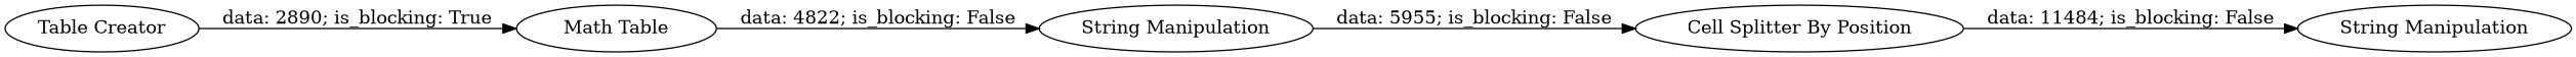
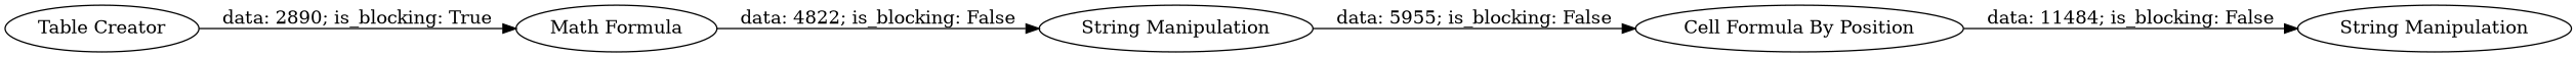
  digraph {
    rankdir=LR
    n1 [label="String Manipulation"]
-   n2 [label="Cell Splitter By Position"]
+   n2 [label="Cell Formula By Position"]
    n3 [label="String Manipulation"]
-   n4 [label="Math Table"]
+   n4 [label="Math Formula"]
    n5 [label="Table Creator"]
    n1 -> n2 [label="data: 5955; is_blocking: False"]
    n2 -> n3 [label="data: 11484; is_blocking: False"]
    n4 -> n1 [label="data: 4822; is_blocking: False"]
    n5 -> n4 [label="data: 2890; is_blocking: True"]
  }
